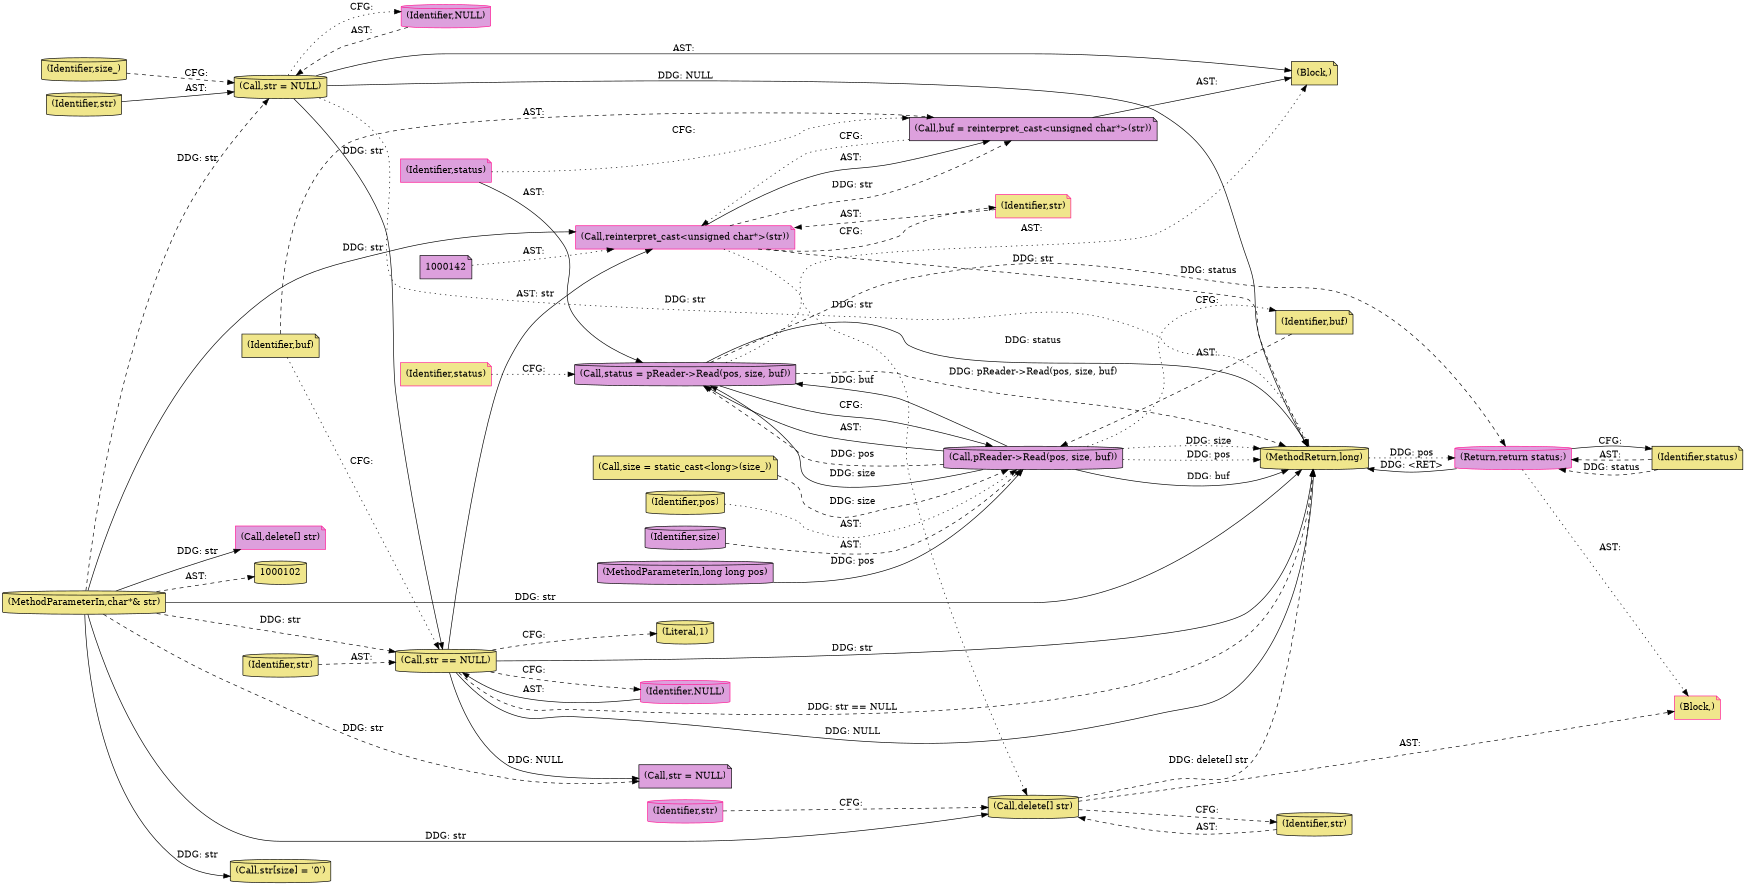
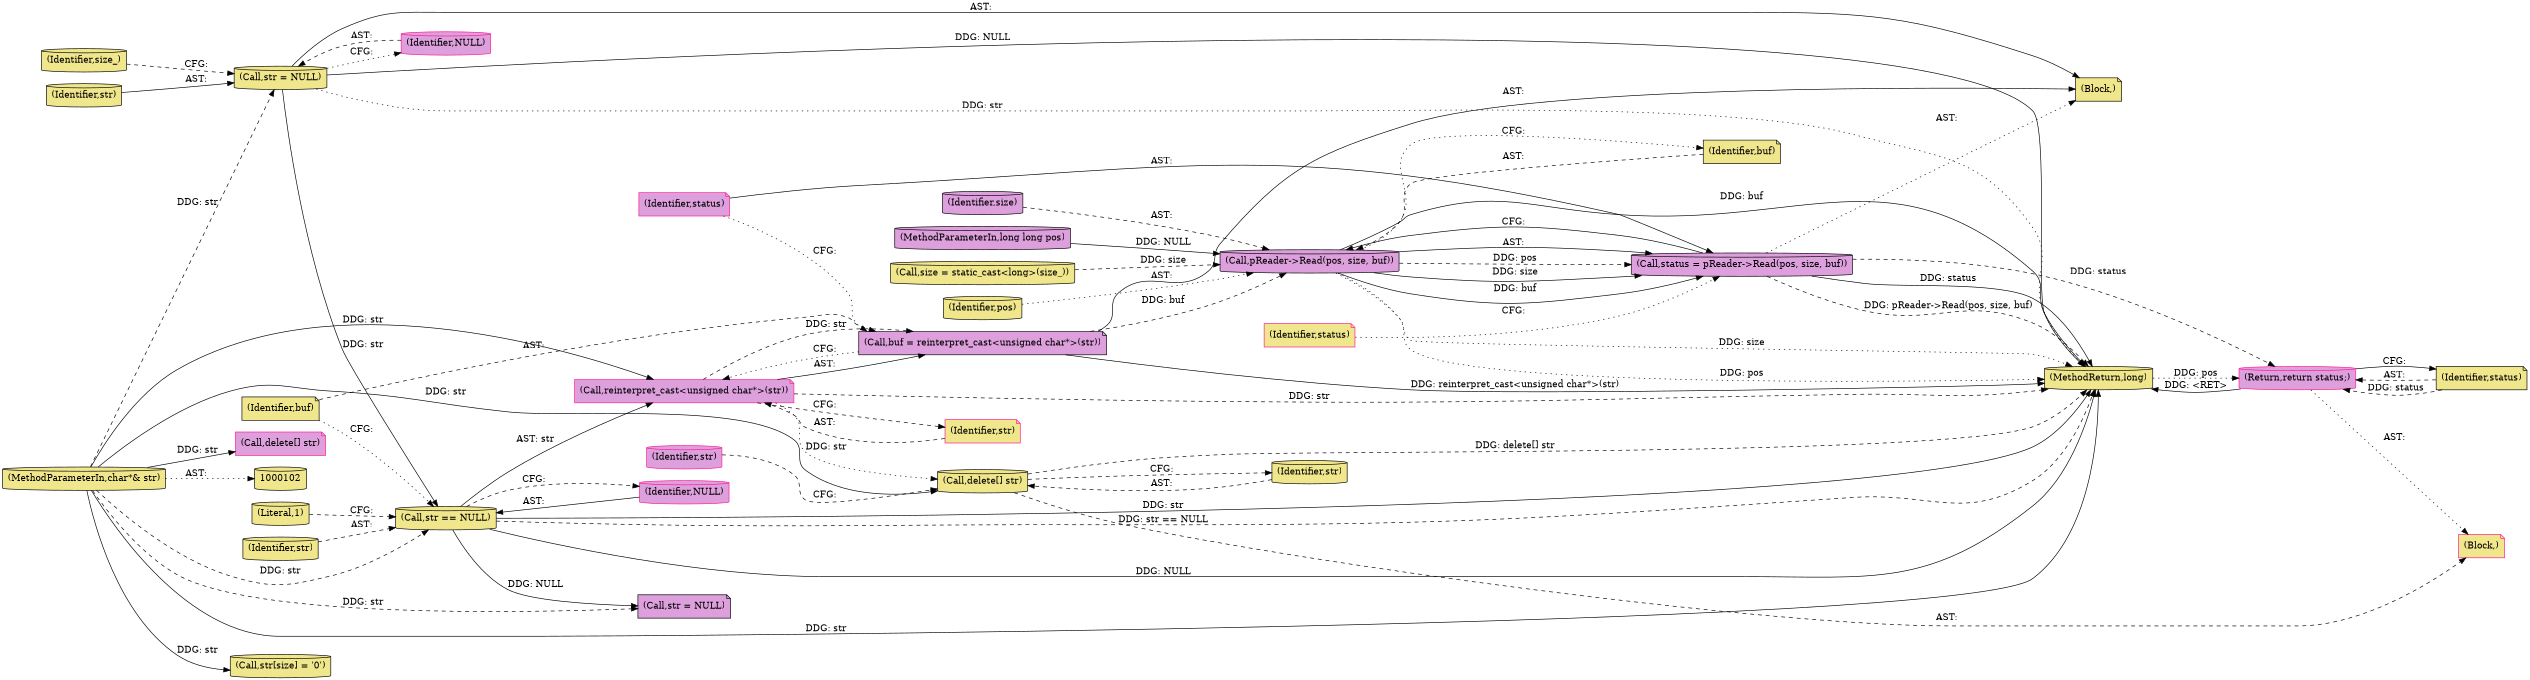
  digraph {
    rankdir=LR
    node [color=black fillcolor=khaki shape=cylinder style=filled]
    edge [style=dashed]
    n1 [color=deeppink fillcolor=plum label="(Call,reinterpret_cast<unsigned char*>(str))" shape=note]
    n2 [fillcolor=plum label="(Call,buf = reinterpret_cast<unsigned char*>(str))" shape=note]
    n3 [label="(Call,delete[] str)"]
    n4 [color=deeppink label="(Identifier,str)" shape=note]
    n5 [label="(MethodReturn,long)"]
    n6 [label="(Block,)" shape=note]
    n7 [fillcolor=plum label="(Call,pReader->Read(pos, size, buf))"]
    n8 [color=deeppink label="(Block,)" shape=note]
    n9 [label="(Identifier,str)"]
    n10 [color=deeppink fillcolor=plum label="(Return,return status;)"]
    n11 [label="(Call,str == NULL)"]
    n12 [fillcolor=plum label="(Call,str = NULL)" shape=note]
    n13 [color=deeppink fillcolor=plum label="(Identifier,NULL)"]
    n14 [label="(Call,str = NULL)"]
    n15 [color=deeppink fillcolor=plum label="(Identifier,NULL)"]
    n16 [label="(MethodParameterIn,char*& str)"]
    n17 [label="(Call,str[size] = '\0')"]
    n18 [color=deeppink fillcolor=plum label="(Call,delete[] str)" shape=note]
    1000102
    n20 [fillcolor=plum label="(Call,status = pReader->Read(pos, size, buf))"]
    n21 [label="(Identifier,buf)" shape=note]
    n22 [label="(Identifier,status)" shape=note]
    n23 [color=deeppink fillcolor=plum label="(Identifier,str)"]
    n24 [fillcolor=plum label="(MethodParameterIn,long long pos)"]
    n25 [label="(Identifier,str)"]
    n26 [label="(Identifier,buf)" shape=note]
-   n27 [label="(Call,size = static_cast<long>(size_))" shape=note]
+   n27 [label="(Call,size = static_cast<long>(size_))"]
    n28 [label="(Literal,1)"]
    n29 [label="(Identifier,pos)"]
    n30 [color=deeppink fillcolor=plum label="(Identifier,status)" shape=note]
    n31 [fillcolor=plum label="(Identifier,size)"]
    n32 [label="(Identifier,size_)"]
    n33 [label="(Identifier,str)"]
    n34 [color=deeppink label="(Identifier,status)" shape=note]
-   1000142 [fillcolor=plum shape=note]
    n1 -> n2 [label="AST: " style=solid]
    n1 -> n2 [label="DDG: str"]
    n1 -> n3 [label="DDG: str" style=dotted]
    n1 -> n4 [label="CFG: "]
    n1 -> n5 [label="DDG: str"]
    n2 -> n1 [label="CFG: " style=dotted]
+   n2 -> n5 [label="DDG: reinterpret_cast<unsigned char*>(str)" style=solid]
    n2 -> n6 [label="AST: " style=solid]
+   n2 -> n7 [label="DDG: buf"]
    n3 -> n5 [label="DDG: delete[] str"]
    n3 -> n8 [label="AST: "]
    n3 -> n9 [label="CFG: "]
    n4 -> n1 [label="AST: "]
    n5 -> n10 [label="DDG: pos" style=dotted]
    n7 -> n5 [label="DDG: buf" style=solid]
    n7 -> n5 [label="DDG: size" style=dotted]
    n7 -> n5 [label="DDG: pos" style=dotted]
    n7 -> n20 [label="AST: " style=solid]
    n7 -> n20 [label="DDG: pos"]
    n7 -> n20 [label="DDG: size" style=solid]
    n7 -> n20 [label="DDG: buf" style=solid]
    n7 -> n21 [label="CFG: " style=dotted]
    n9 -> n3 [label="AST: "]
    n10 -> n5 [label="DDG: <RET>" style=solid]
    n10 -> n8 [label="AST: " style=dotted]
    n10 -> n22 [label="CFG: " style=solid]
    n11 -> n1 [label="AST: str" style=solid]
    n11 -> n5 [label="DDG: str" style=solid]
    n11 -> n5 [label="DDG: str == NULL"]
    n11 -> n5 [label="DDG: NULL" style=solid]
    n11 -> n12 [label="DDG: NULL" style=solid]
    n11 -> n13 [label="CFG: "]
    n13 -> n11 [label="AST: " style=solid]
    n14 -> n5 [label="DDG: NULL" style=solid]
    n14 -> n5 [label="DDG: str" style=dotted]
    n14 -> n6 [label="AST: " style=solid]
    n14 -> n11 [label="DDG: str" style=solid]
    n14 -> n15 [label="CFG: " style=dotted]
    n15 -> n14 [label="AST: "]
    n16 -> n1 [label="DDG: str" style=solid]
    n16 -> n3 [label="DDG: str" style=solid]
    n16 -> n5 [label="DDG: str" style=solid]
    n16 -> n11 [label="DDG: str"]
    n16 -> n12 [label="DDG: str"]
    n16 -> n14 [label="DDG: str"]
    n16 -> n17 [label="DDG: str" style=solid]
    n16 -> n18 [label="DDG: str" style=solid]
-   n16 -> 1000102 [label="AST: "]
+   n16 -> 1000102 [label="AST: " style=dotted]
    n20 -> n5 [label="DDG: status" style=solid]
    n20 -> n5 [label="DDG: pReader->Read(pos, size, buf)"]
    n20 -> n6 [label="AST: " style=dotted]
    n20 -> n7 [label="CFG: " style=solid]
    n20 -> n10 [label="DDG: status"]
    n21 -> n7 [label="AST: "]
    n22 -> n10 [label="AST: "]
    n22 -> n10 [label="DDG: status"]
    n23 -> n3 [label="CFG: "]
-   n24 -> n7 [label="DDG: pos" style=solid]
+   n24 -> n7 [label="DDG: NULL" style=solid]
    n25 -> n14 [label="AST: " style=solid]
    n26 -> n2 [label="AST: "]
    n26 -> n11 [label="CFG: " style=dotted]
    n27 -> n7 [label="DDG: size"]
-   n11 -> n28 [label="CFG: "]
+   n28 -> n11 [label="CFG: "]
    n29 -> n7 [label="AST: " style=dotted]
    n30 -> n2 [label="CFG: " style=dotted]
    n30 -> n20 [label="AST: " style=solid]
    n31 -> n7 [label="AST: "]
    n32 -> n14 [label="CFG: "]
    n33 -> n11 [label="AST: "]
    n34 -> n20 [label="CFG: " style=dotted]
-   1000142 -> n1 [label="AST: " style=dotted]
  }
